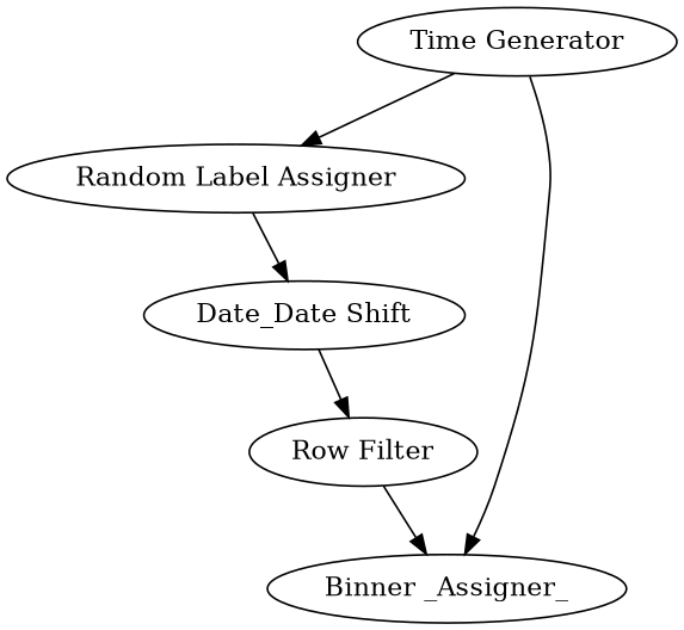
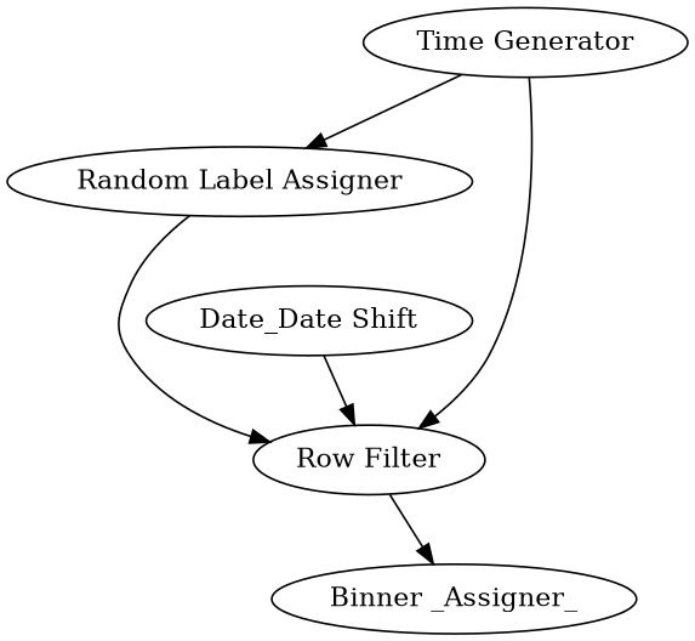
  digraph {
    rankdir=TB
    n1 [label="Time Generator"]
    n2 [label="Random Label Assigner"]
    n3 [label="Binner _Assigner_"]
    n4 [label="Date_Date Shift"]
    n5 [label="Row Filter"]
    n1 -> n2
-   n1 -> n3
-   n2 -> n4
+   n1 -> n5
+   n2 -> n5
    n4 -> n5
    n5 -> n3
  }
